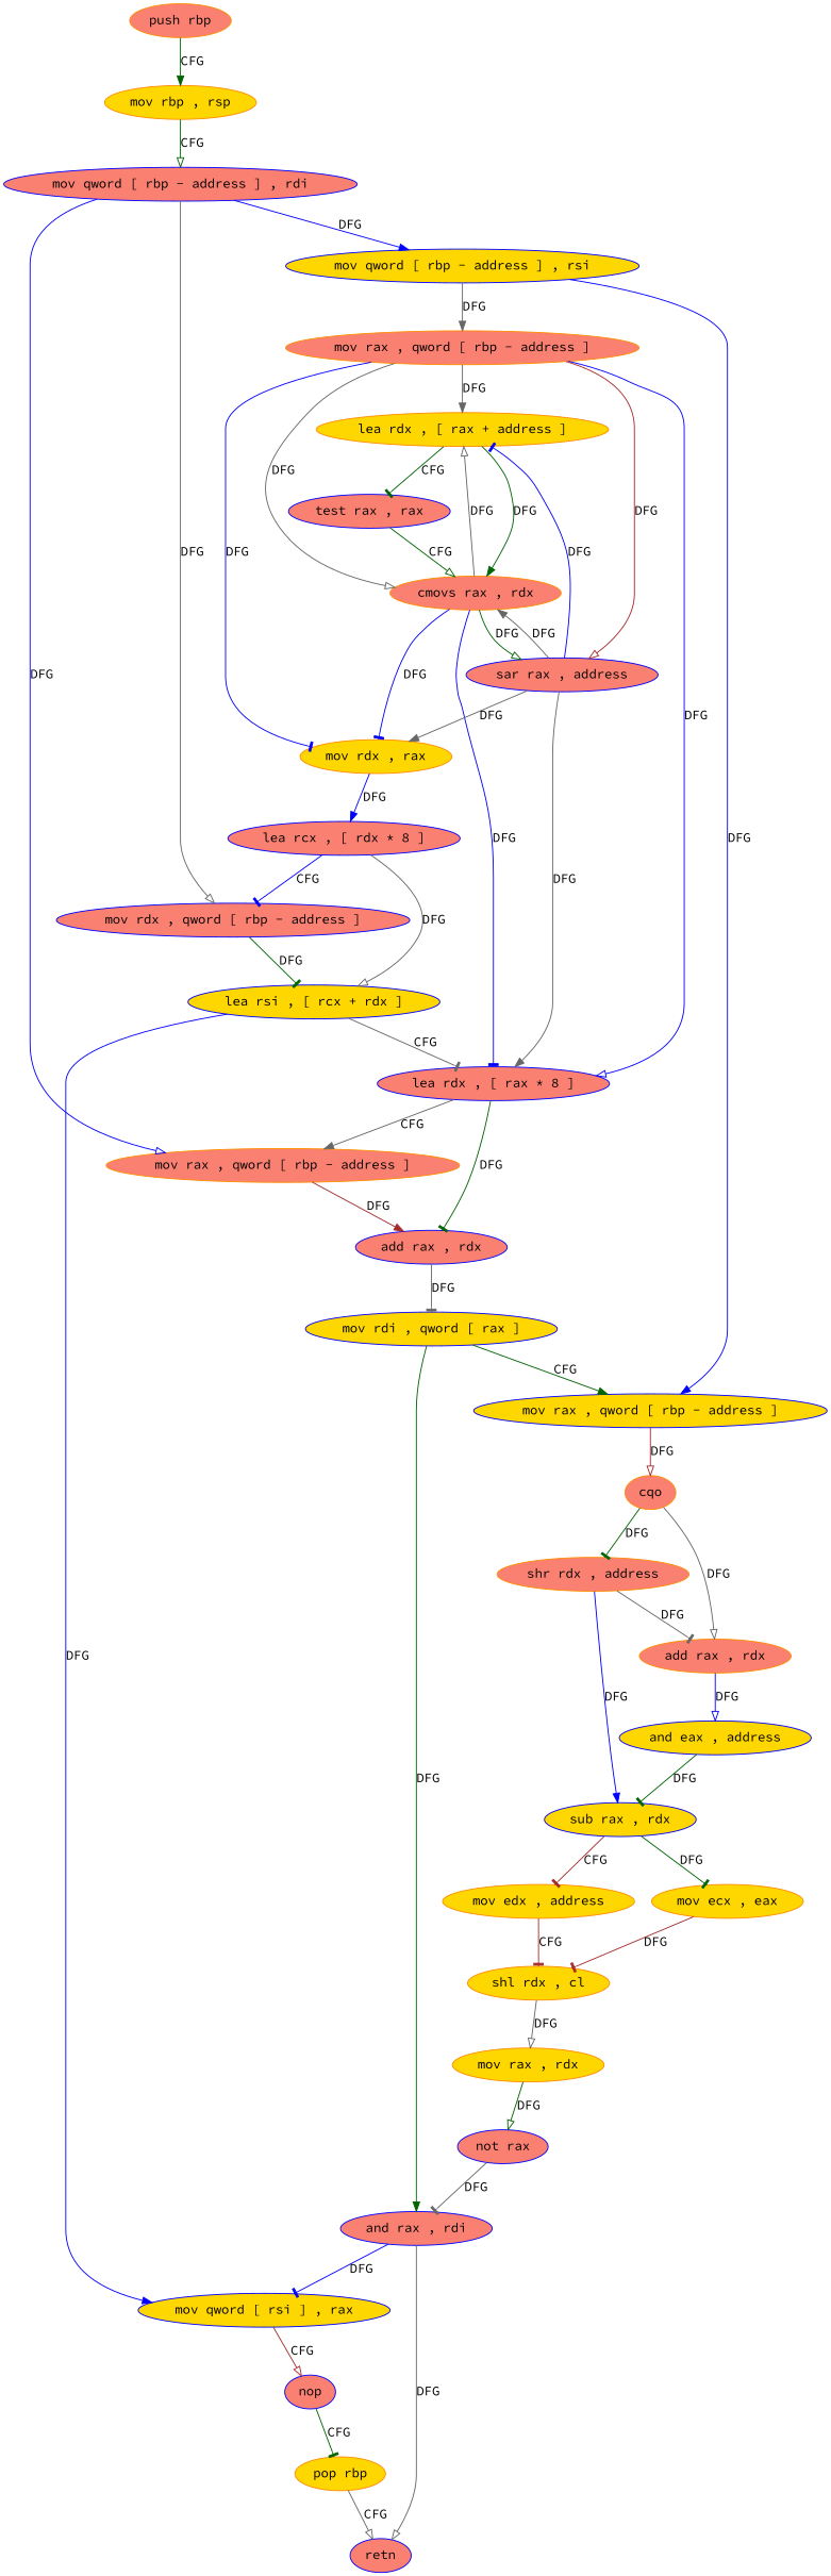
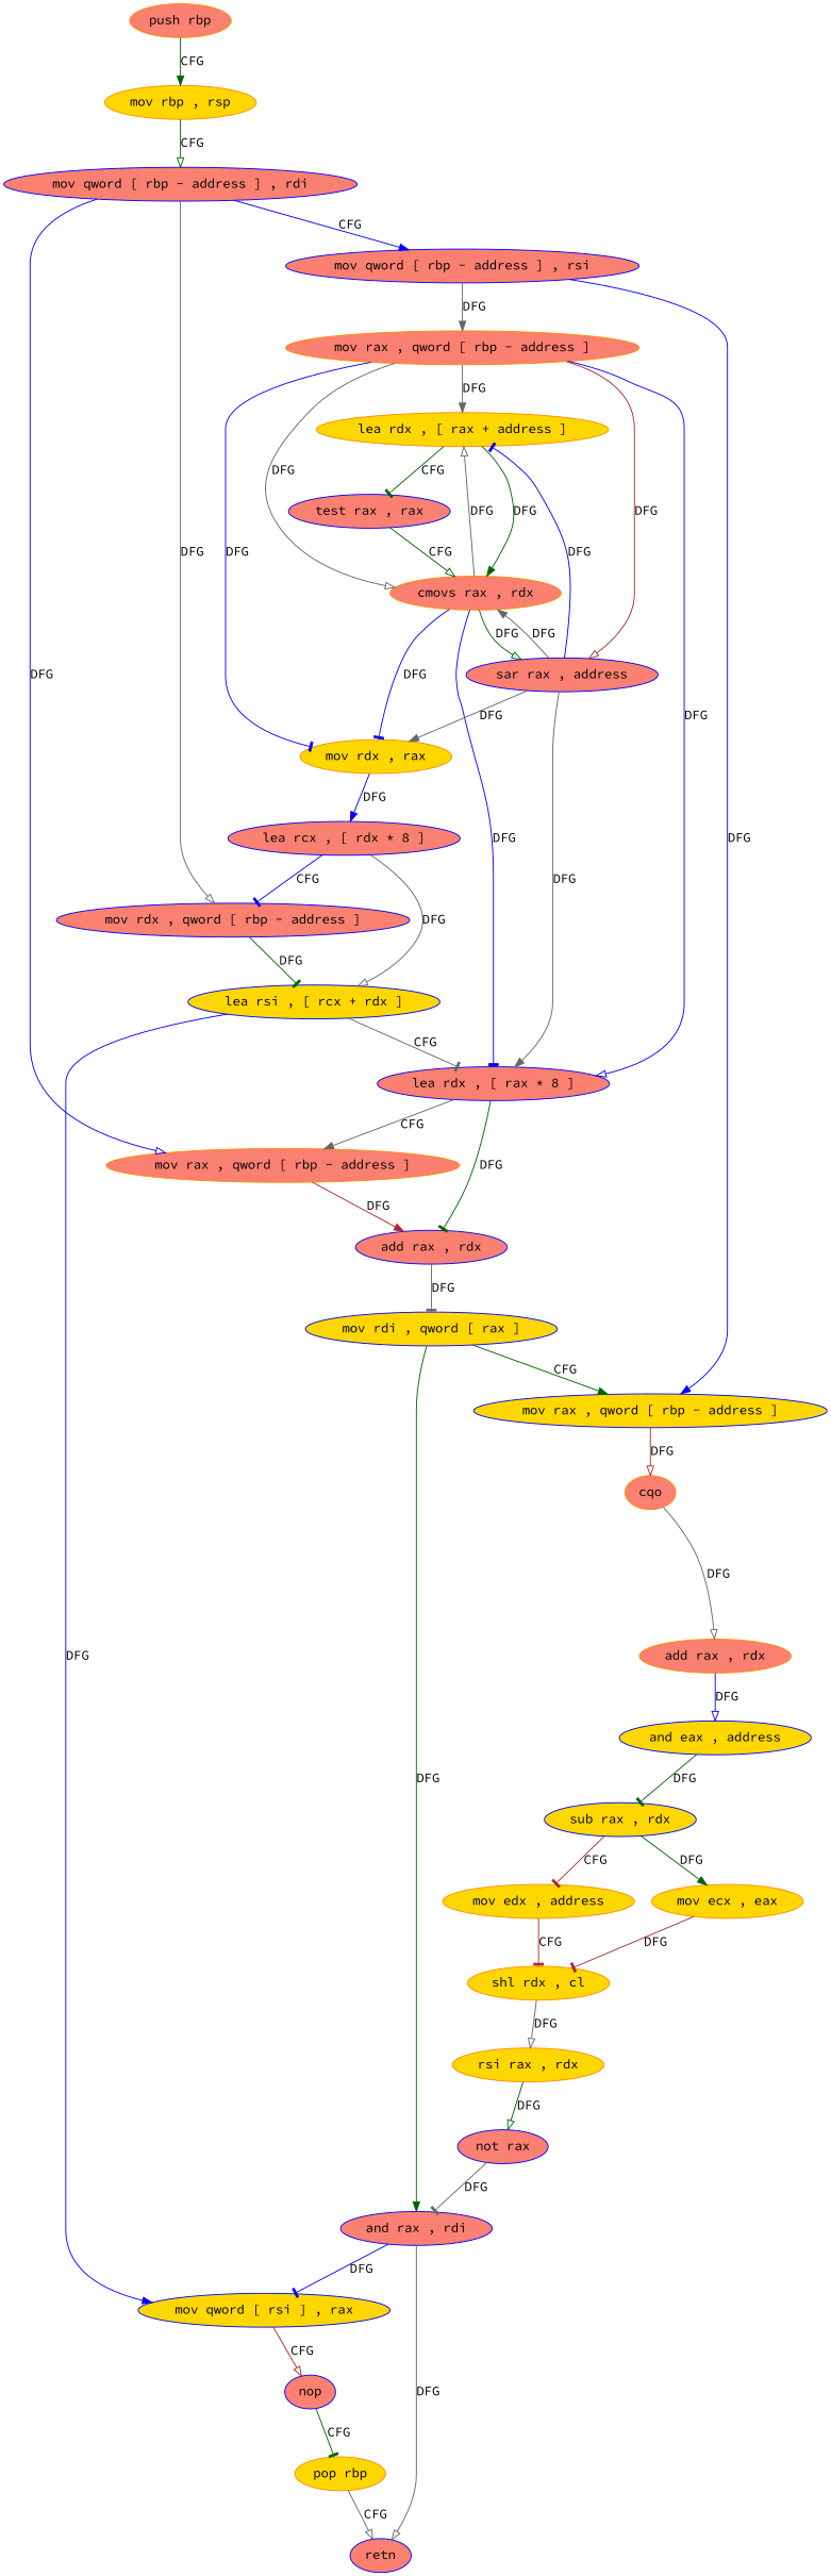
  digraph {
    fontname="Source Code Pro"
    node [color=blue fillcolor=salmon fontname="Source Code Pro" style=filled]
    edge [arrowhead=tee color=gray40 fontname="Source Code Pro"]
    n1 [color=darkorange label="push rbp"]
    n2 [color=darkorange fillcolor=gold label="mov rbp , rsp"]
    n3 [label="mov qword [ rbp - address ] , rdi"]
-   n4 [fillcolor=gold label="mov qword [ rbp - address ] , rsi"]
+   n4 [label="mov qword [ rbp - address ] , rsi"]
    n5 [label="mov rdx , qword [ rbp - address ]"]
    n6 [color=darkorange label="mov rax , qword [ rbp - address ]"]
    n7 [color=darkorange label="mov rax , qword [ rbp - address ]"]
    n8 [fillcolor=gold label="mov rax , qword [ rbp - address ]"]
    n9 [fillcolor=gold label="lea rsi , [ rcx + rdx ]"]
    n10 [label="add rax , rdx"]
    n11 [color=darkorange fillcolor=gold label="lea rdx , [ rax + address ]"]
    n12 [color=darkorange label="cmovs rax , rdx"]
    n13 [label="sar rax , address"]
    n14 [color=darkorange fillcolor=gold label="mov rdx , rax"]
    n15 [label="lea rdx , [ rax * 8 ]"]
    n16 [color=darkorange label=cqo]
    n17 [label="test rax , rax"]
    n18 [label="lea rcx , [ rdx * 8 ]"]
    n19 [fillcolor=gold label="mov qword [ rsi ] , rax"]
    n20 [label=nop]
    n21 [fillcolor=gold label="mov rdi , qword [ rax ]"]
    n22 [label="and rax , rdi"]
    n23 [label=retn]
-   n24 [color=darkorange label="shr rdx , address"]
    n25 [color=darkorange label="add rax , rdx"]
    n26 [fillcolor=gold label="sub rax , rdx"]
    n27 [fillcolor=gold label="and eax , address"]
    n28 [color=darkorange fillcolor=gold label="mov edx , address"]
    n29 [color=darkorange fillcolor=gold label="mov ecx , eax"]
    n30 [color=darkorange fillcolor=gold label="shl rdx , cl"]
-   n31 [color=darkorange fillcolor=gold label="mov rax , rdx"]
+   n31 [color=darkorange fillcolor=gold label="rsi rax , rdx"]
    n32 [label="not rax"]
    n33 [color=darkorange fillcolor=gold label="pop rbp"]
    n1 -> n2 [arrowhead=normal color=darkgreen label=CFG]
    n2 -> n3 [arrowhead=onormal color=darkgreen label=CFG]
-   n3 -> n4 [arrowhead=normal color=blue label=DFG]
+   n3 -> n4 [arrowhead=normal color=blue label=CFG]
    n3 -> n5 [arrowhead=onormal label=DFG]
    n3 -> n6 [arrowhead=onormal color=blue label=DFG]
    n4 -> n7 [arrowhead=normal label=DFG]
    n4 -> n8 [arrowhead=normal color=blue label=DFG]
    n5 -> n9 [color=darkgreen label=DFG]
    n6 -> n10 [arrowhead=normal color=brown label=DFG]
    n7 -> n11 [arrowhead=normal label=DFG]
    n7 -> n12 [arrowhead=onormal label=DFG]
    n7 -> n13 [arrowhead=onormal color=brown label=DFG]
    n7 -> n14 [color=blue label=DFG]
    n7 -> n15 [arrowhead=onormal color=blue label=DFG]
    n8 -> n16 [arrowhead=onormal color=brown label=DFG]
    n9 -> n15 [label=CFG]
    n9 -> n19 [arrowhead=normal color=blue label=DFG]
    n10 -> n21 [label=DFG]
    n11 -> n12 [arrowhead=normal color=darkgreen label=DFG]
    n11 -> n17 [color=darkgreen label=CFG]
    n12 -> n11 [arrowhead=onormal label=DFG]
    n12 -> n13 [arrowhead=onormal color=darkgreen label=DFG]
    n12 -> n14 [color=blue label=DFG]
    n12 -> n15 [color=blue label=DFG]
    n13 -> n11 [color=blue label=DFG]
    n13 -> n12 [arrowhead=normal label=DFG]
    n13 -> n14 [arrowhead=normal label=DFG]
    n13 -> n15 [arrowhead=normal label=DFG]
    n14 -> n18 [arrowhead=normal color=blue label=DFG]
    n15 -> n6 [arrowhead=normal label=CFG]
    n15 -> n10 [color=darkgreen label=DFG]
-   n16 -> n24 [color=darkgreen label=DFG]
    n16 -> n25 [arrowhead=onormal label=DFG]
    n17 -> n12 [arrowhead=onormal color=darkgreen label=CFG]
    n18 -> n5 [color=blue label=CFG]
    n18 -> n9 [arrowhead=onormal label=DFG]
    n19 -> n20 [arrowhead=onormal color=brown label=CFG]
    n20 -> n33 [color=darkgreen label=CFG]
    n21 -> n8 [arrowhead=normal color=darkgreen label=CFG]
    n21 -> n22 [arrowhead=normal color=darkgreen label=DFG]
    n22 -> n19 [color=blue label=DFG]
    n22 -> n23 [arrowhead=onormal label=DFG]
-   n24 -> n25 [label=DFG]
-   n24 -> n26 [arrowhead=normal color=blue label=DFG]
    n25 -> n27 [arrowhead=onormal color=blue label=DFG]
    n26 -> n28 [color=brown label=CFG]
-   n26 -> n29 [color=darkgreen label=DFG]
+   n26 -> n29 [arrowhead=normal color=darkgreen label=DFG]
    n27 -> n26 [color=darkgreen label=DFG]
    n28 -> n30 [color=brown label=CFG]
    n29 -> n30 [color=brown label=DFG]
    n30 -> n31 [arrowhead=onormal label=DFG]
    n31 -> n32 [arrowhead=onormal color=darkgreen label=DFG]
    n32 -> n22 [label=DFG]
    n33 -> n23 [arrowhead=onormal label=CFG]
  }
